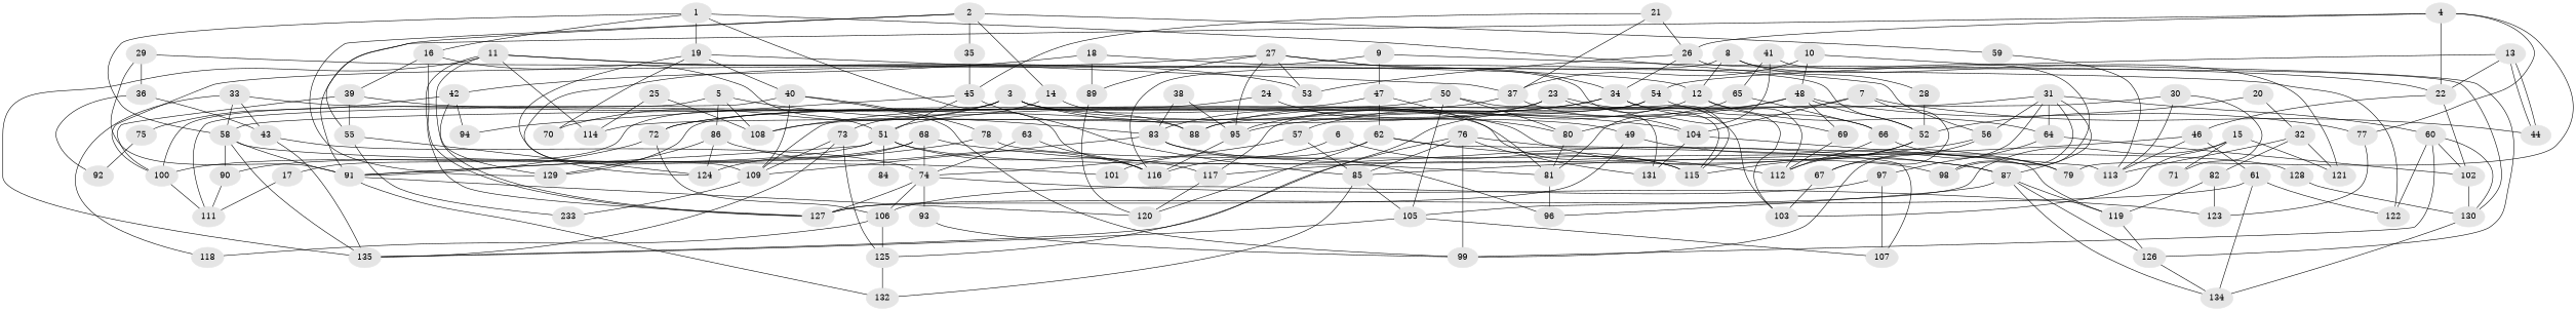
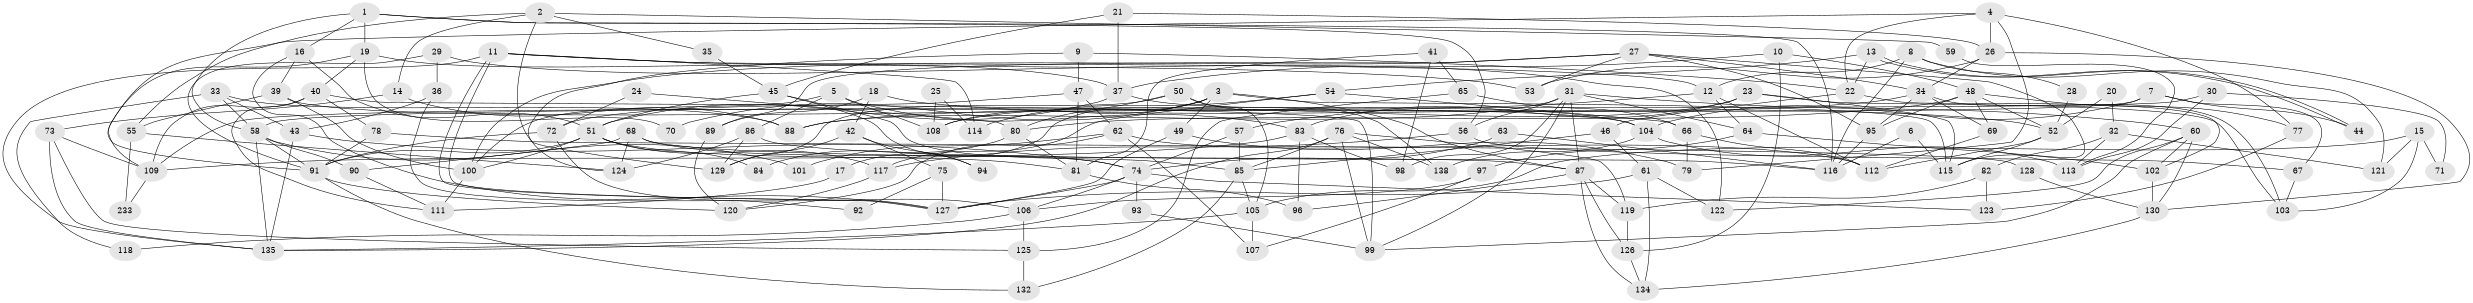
  graph {
    node [color=gray90 style=filled]
    1
    16
    19
    56
    58
    116
    127
    39
    51
    70
    109
    37
    40
    67
    117
    91
    135
    90
    101
    2
    14
    35
    55
    59
    129
    73
    88
    45
    124
    n30 [label=233]
    113
    3
    17
    49
    87
    108
    115
    111
    79
    126
    134
    119
    96
    4
    22
    26
    77
    46
    102
    53
    34
    130
    123
    120
    132
    5
    83
    86
    100
    98
    6
    7
    44
    104
    103
-   131
+   131 [label=138]
    8
    12
    28
    121
    57
    64
    112
    52
    9
    47
    72
    81
    62
    10
    48
    80
    95
    69
    11
    114
    74
    85
    97
    13
    54
    66
    125
    15
    71
    105
    107
    84
    18
    42
    89
    75
    94
    99
    78
    20
    32
    82
    21
    61
    23
    24
    106
    25
    27
    29
    36
    122
    43
    92
    30
    31
    60
    33
    118
-   38
    128
    41
    65
    93
    50
    63
    68
    76
    1 -- 16
    1 -- 19
    1 -- 56
    1 -- 58
    1 -- 116
    16 -- 127
    16 -- 39
    16 -- 51
    19 -- 70
    19 -- 109
    19 -- 37
    19 -- 40
    56 -- 67
    56 -- 117
    58 -- 91
    58 -- 135
    58 -- 90
    58 -- 101
    39 -- 55
    39 -- 100
    39 -- 104
    51 -- 117
    51 -- 91
    51 -- 100
    51 -- 81
    51 -- 84
    109 -- n30
    37 -- 51
    37 -- 104
    40 -- 109
    40 -- 111
    40 -- 99
    40 -- 78
    67 -- 103
    117 -- 120
    91 -- 120
    91 -- 132
    90 -- 111
    2 -- 14
    2 -- 35
    2 -- 55
    2 -- 59
    2 -- 129
    14 -- 73
    14 -- 88
    35 -- 45
    55 -- 124
    55 -- n30
    59 -- 113
    73 -- 109
    73 -- 135
    73 -- 125
    45 -- 51
    45 -- 85
    45 -- 94
    3 -- 70
    3 -- 17
    3 -- 49
    3 -- 87
    3 -- 108
    3 -- 115
    17 -- 111
    49 -- 127
    49 -- 79
    87 -- 126
    87 -- 134
    87 -- 119
    87 -- 96
    126 -- 134
    119 -- 126
    4 -- 91
    4 -- 79
    4 -- 22
    4 -- 26
    4 -- 77
    22 -- 46
    22 -- 102
    26 -- 53
    26 -- 34
    26 -- 130
    77 -- 123
-   46 -- 113
    46 -- 85
    46 -- 61
    102 -- 130
    34 -- 88
    34 -- 103
    34 -- 95
    34 -- 69
    130 -- 134
    5 -- 108
    5 -- 83
    5 -- 86
    5 -- 100
    83 -- 109
    83 -- 96
    83 -- 98
    86 -- 116
    86 -- 129
    86 -- 124
    100 -- 111
    6 -- 116
    6 -- 115
    7 -- 109
    7 -- 67
    7 -- 44
    7 -- 104
    104 -- 113
    104 -- 131
    8 -- 116
    8 -- 12
    8 -- 28
    8 -- 121
    12 -- 57
    12 -- 64
    12 -- 112
    28 -- 52
    57 -- 74
    57 -- 85
    64 -- 102
    64 -- 97
    52 -- 115
    52 -- 112
    9 -- 124
    9 -- 22
    9 -- 47
    47 -- 72
    47 -- 81
    47 -- 62
    72 -- 91
    72 -- 106
    81 -- 96
    62 -- 101
    62 -- 120
    62 -- 112
    62 -- 107
    10 -- 37
    10 -- 126
    10 -- 48
    48 -- 77
    48 -- 52
    48 -- 80
    48 -- 95
    48 -- 69
    80 -- 81
+   80 -- 84
    95 -- 116
    69 -- 112
    11 -- 127
    11 -- 127
    11 -- 135
    11 -- 53
    11 -- 12
    11 -- 114
    74 -- 127
    74 -- 123
    74 -- 106
    74 -- 93
    85 -- 132
    85 -- 105
    97 -- 107
    97 -- 106
    13 -- 22
    13 -- 44
    13 -- 44
    13 -- 54
    54 -- 117
    54 -- 114
    54 -- 66
    66 -- 79
    66 -- 112
    125 -- 132
    15 -- 103
    15 -- 121
    15 -- 71
    15 -- 105
    105 -- 135
    105 -- 107
    18 -- 52
    18 -- 42
    18 -- 89
    42 -- 129
    42 -- 75
    42 -- 94
    89 -- 120
+   75 -- 127
    75 -- 92
    78 -- 91
    78 -- 128
    20 -- 52
    20 -- 32
    32 -- 113
    32 -- 121
    32 -- 82
    82 -- 119
    82 -- 123
    21 -- 37
    21 -- 45
    21 -- 26
    61 -- 127
    61 -- 134
    61 -- 122
    23 -- 108
    23 -- 115
    23 -- 83
    23 -- 103
    24 -- 72
    24 -- 80
    106 -- 125
    106 -- 118
    25 -- 108
    25 -- 114
    27 -- 115
    27 -- 53
    27 -- 34
    27 -- 100
    27 -- 95
    27 -- 89
    29 -- 91
    29 -- 36
    29 -- 122
    36 -- 43
    36 -- 92
    43 -- 135
    43 -- 74
    30 -- 58
    30 -- 113
    30 -- 71
    31 -- 56
    31 -- 88
    31 -- 87
    31 -- 98
    31 -- 64
    31 -- 99
    31 -- 60
    60 -- 102
    60 -- 130
    60 -- 99
    60 -- 122
    33 -- 58
    33 -- 88
    33 -- 43
    33 -- 118
-   38 -- 83
-   38 -- 95
    128 -- 130
    41 -- 98
    41 -- 81
    41 -- 65
    65 -- 66
    65 -- 125
    93 -- 99
    50 -- 129
    50 -- 131
    50 -- 80
    50 -- 105
    63 -- 116
    63 -- 74
    68 -- 90
    68 -- 124
    68 -- 87
    68 -- 74
    76 -- 135
    76 -- 119
    76 -- 131
    76 -- 85
    76 -- 99
  }
